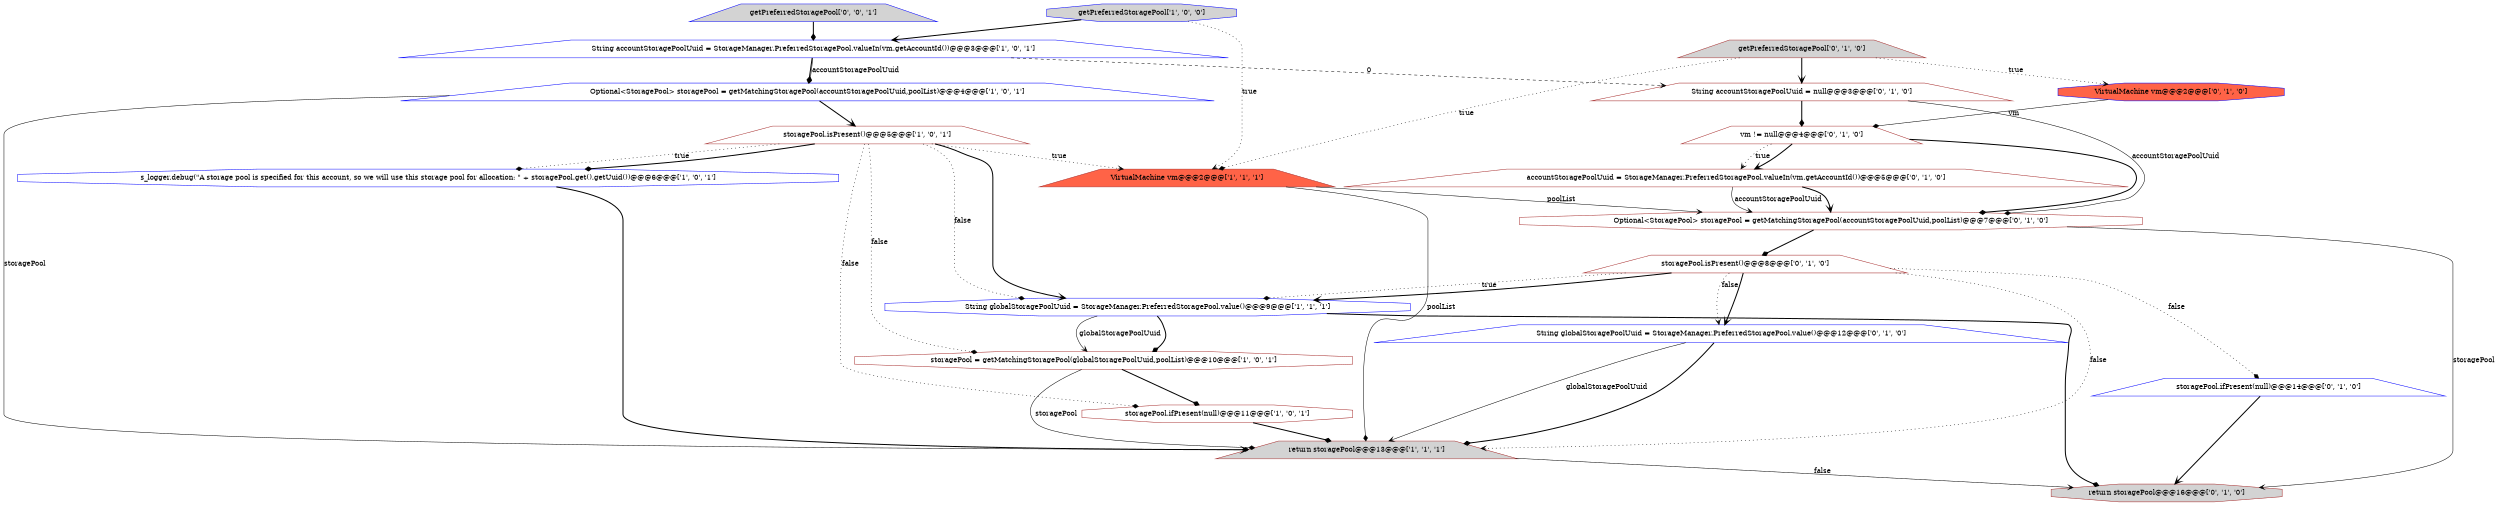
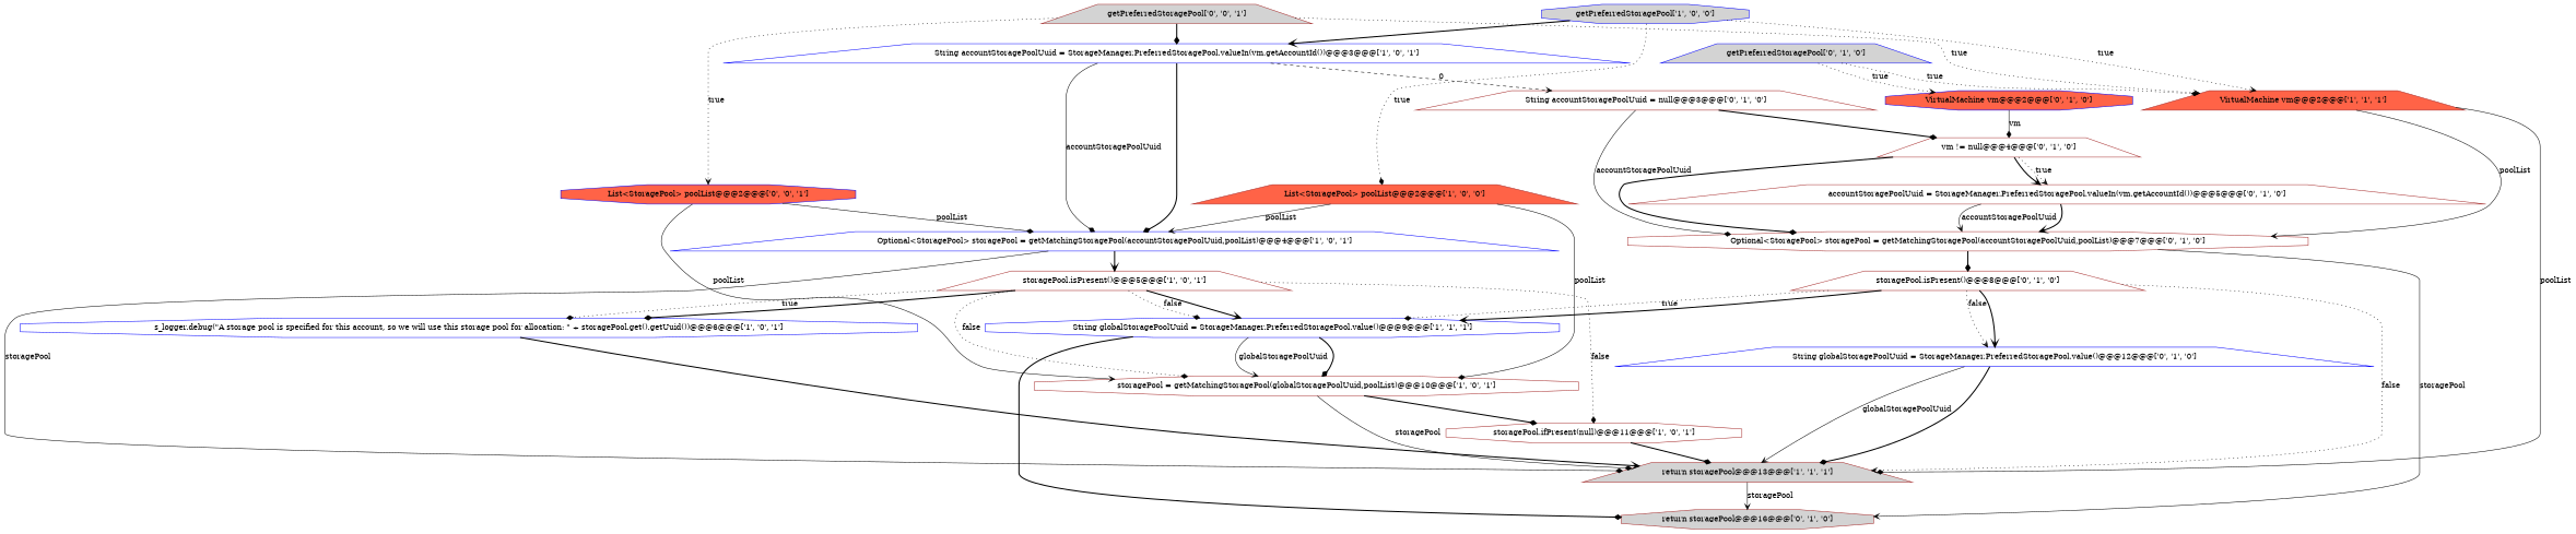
  digraph {
    node [color=brown fillcolor=white shape=trapezium style=filled]
    edge [arrowhead=diamond style=bold]
    n1 [label="storagePool = getMatchingStoragePool(globalStoragePoolUuid,poolList)@@@10@@@['1', '0', '1']" shape=octagon]
    n2 [fillcolor=lightgray label="return storagePool@@@13@@@['1', '1', '1']"]
    n3 [label="storagePool.ifPresent(null)@@@11@@@['1', '0', '1']" shape=octagon]
    n4 [fillcolor=lightgray label="return storagePool@@@16@@@['0', '1', '0']" shape=octagon]
+   n5 [color=blue fillcolor=tomato label="List<StoragePool> poolList@@@2@@@['0', '0', '1']" shape=octagon]
    n6 [color=blue label="Optional<StoragePool> storagePool = getMatchingStoragePool(accountStoragePoolUuid,poolList)@@@4@@@['1', '0', '1']"]
    n7 [label="storagePool.isPresent()@@@5@@@['1', '0', '1']"]
    n8 [label="Optional<StoragePool> storagePool = getMatchingStoragePool(accountStoragePoolUuid,poolList)@@@7@@@['0', '1', '0']" shape=octagon]
    n9 [label="storagePool.isPresent()@@@8@@@['0', '1', '0']"]
    n10 [color=blue label="String globalStoragePoolUuid = StorageManager.PreferredStoragePool.value()@@@12@@@['0', '1', '0']"]
-   n11 [color=blue label="storagePool.ifPresent(null)@@@14@@@['0', '1', '0']"]
    n12 [color=blue label="String globalStoragePoolUuid = StorageManager.PreferredStoragePool.value()@@@9@@@['1', '1', '1']" shape=octagon]
    n13 [label="vm != null@@@4@@@['0', '1', '0']"]
    n14 [label="accountStoragePoolUuid = StorageManager.PreferredStoragePool.valueIn(vm.getAccountId())@@@5@@@['0', '1', '0']"]
-   n15 [color=blue fillcolor=lightgray label="getPreferredStoragePool['0', '0', '1']"]
+   n15 [fillcolor=lightgray label="getPreferredStoragePool['0', '0', '1']"]
    n16 [color=blue label="String accountStoragePoolUuid = StorageManager.PreferredStoragePool.valueIn(vm.getAccountId())@@@3@@@['1', '0', '1']"]
    n17 [fillcolor=tomato label="VirtualMachine vm@@@2@@@['1', '1', '1']"]
    n18 [label="String accountStoragePoolUuid = null@@@3@@@['0', '1', '0']"]
    n19 [color=blue label="s_logger.debug(\"A storage pool is specified for this account, so we will use this storage pool for allocation: \" + storagePool.get().getUuid())@@@6@@@['1', '0', '1']" shape=octagon]
+   n20 [fillcolor=tomato label="List<StoragePool> poolList@@@2@@@['1', '0', '0']"]
    n21 [color=blue fillcolor=lightgray label="getPreferredStoragePool['1', '0', '0']" shape=octagon]
-   n22 [fillcolor=lightgray label="getPreferredStoragePool['0', '1', '0']"]
+   n22 [color=blue fillcolor=lightgray label="getPreferredStoragePool['0', '1', '0']"]
    n23 [color=blue fillcolor=tomato label="VirtualMachine vm@@@2@@@['0', '1', '0']" shape=octagon]
    n1 -> n2 [label=storagePool style=solid]
    n1 -> n3
-   n2 -> n4 [arrowhead=vee label=false style=solid]
+   n2 -> n4 [arrowhead=vee label=storagePool style=solid]
    n3 -> n2
+   n5 -> n1 [arrowhead=vee label=poolList style=solid]
+   n5 -> n6 [label=poolList style=solid]
    n6 -> n2 [label=storagePool style=solid]
    n6 -> n7 [arrowhead=vee]
    n7 -> n1 [label=false style=dotted]
    n7 -> n3 [label=false style=dotted]
    n7 -> n12 [arrowhead=vee]
    n7 -> n12 [label=false style=dotted]
    n7 -> n19 [label=true style=dotted]
    n7 -> n19
    n8 -> n4 [arrowhead=vee label=storagePool style=solid]
    n8 -> n9
    n9 -> n2 [arrowhead=vee label=false style=dotted]
    n9 -> n10 [arrowhead=vee label=false style=dotted]
    n9 -> n10 [arrowhead=vee]
-   n9 -> n11 [label=false style=dotted]
    n9 -> n12 [label=true style=dotted]
    n9 -> n12 [arrowhead=vee]
    n10 -> n2 [arrowhead=vee label=globalStoragePoolUuid style=solid]
    n10 -> n2
-   n11 -> n4 [arrowhead=vee]
    n12 -> n1
    n12 -> n1 [arrowhead=vee label=globalStoragePoolUuid style=solid]
    n12 -> n4
    n13 -> n8
    n13 -> n14 [arrowhead=vee label=true style=dotted]
    n13 -> n14 [arrowhead=vee]
    n14 -> n8 [arrowhead=vee]
    n14 -> n8 [arrowhead=vee label=accountStoragePoolUuid style=solid]
+   n15 -> n5 [arrowhead=vee label=true style=dotted]
    n15 -> n16
-   n7 -> n17 [arrowhead=vee label=true style=dotted]
+   n15 -> n17 [arrowhead=vee label=true style=dotted]
    n16 -> n6
    n16 -> n6 [label=accountStoragePoolUuid style=solid]
    n16 -> n18 [arrowhead=vee label=0 style=dashed]
    n17 -> n2 [label=poolList style=solid]
    n17 -> n8 [arrowhead=vee label=poolList style=solid]
    n18 -> n8 [label=accountStoragePoolUuid style=solid]
    n18 -> n13
    n19 -> n2 [arrowhead=vee]
+   n20 -> n1 [label=poolList style=solid]
+   n20 -> n6 [arrowhead=vee label=poolList style=solid]
    n21 -> n16 [arrowhead=vee]
    n21 -> n17 [arrowhead=vee label=true style=dotted]
+   n21 -> n20 [label=true style=dotted]
    n22 -> n17 [label=true style=dotted]
-   n22 -> n18 [arrowhead=vee]
    n22 -> n23 [arrowhead=vee label=true style=dotted]
    n23 -> n13 [label=vm style=solid]
  }
